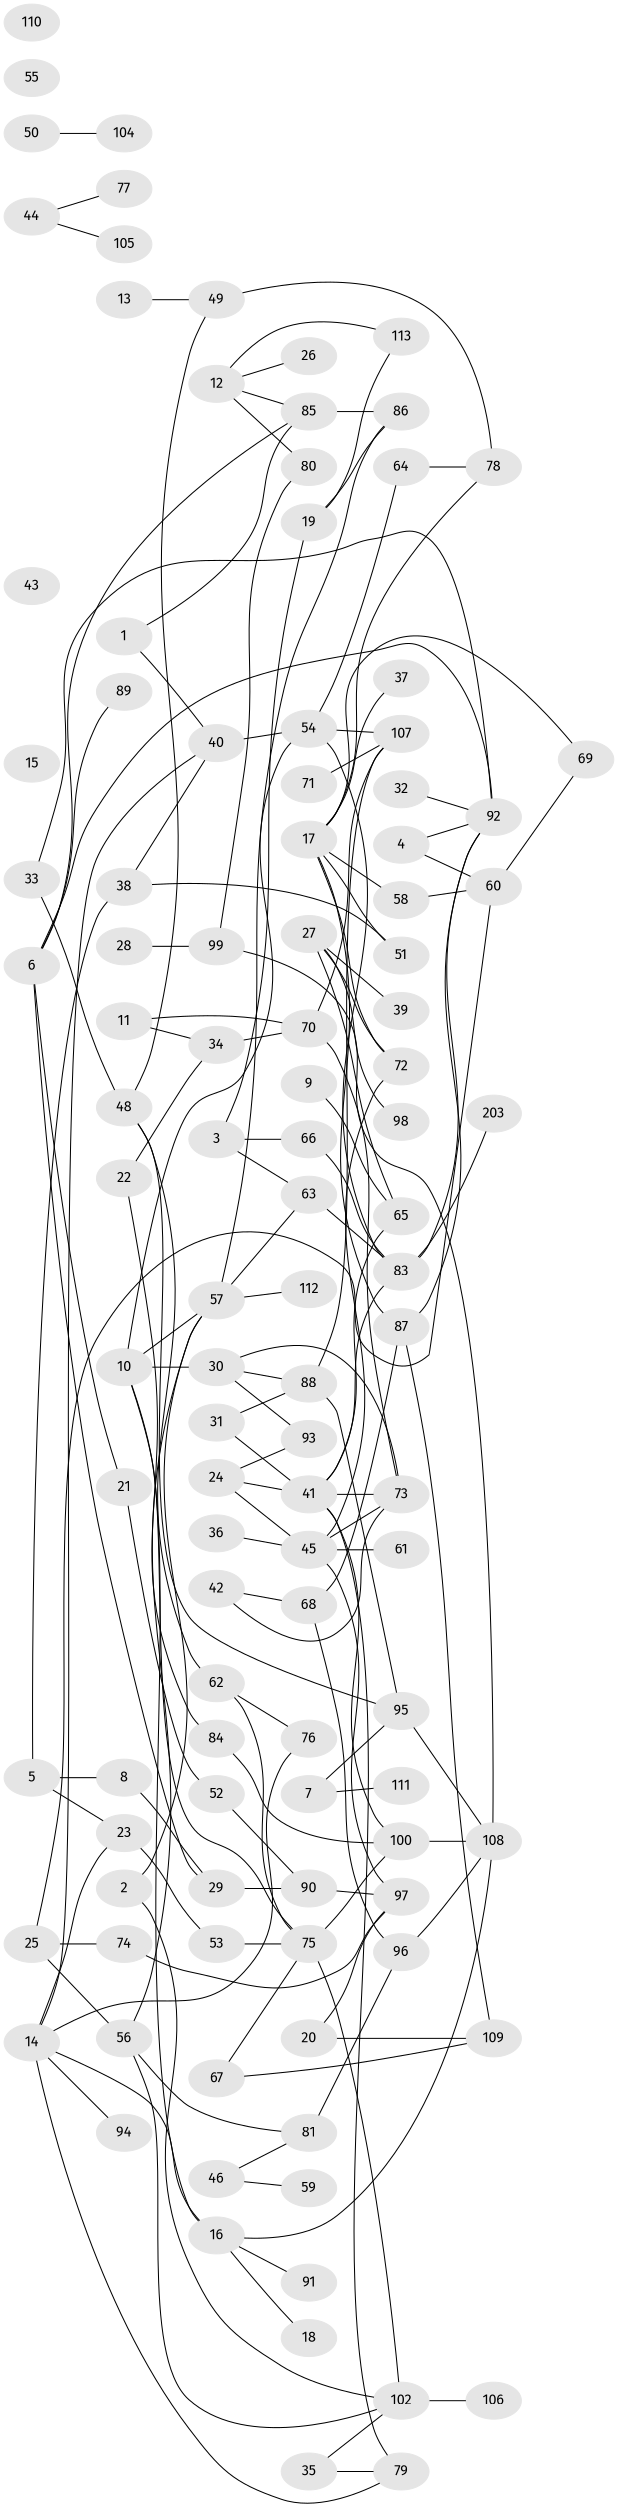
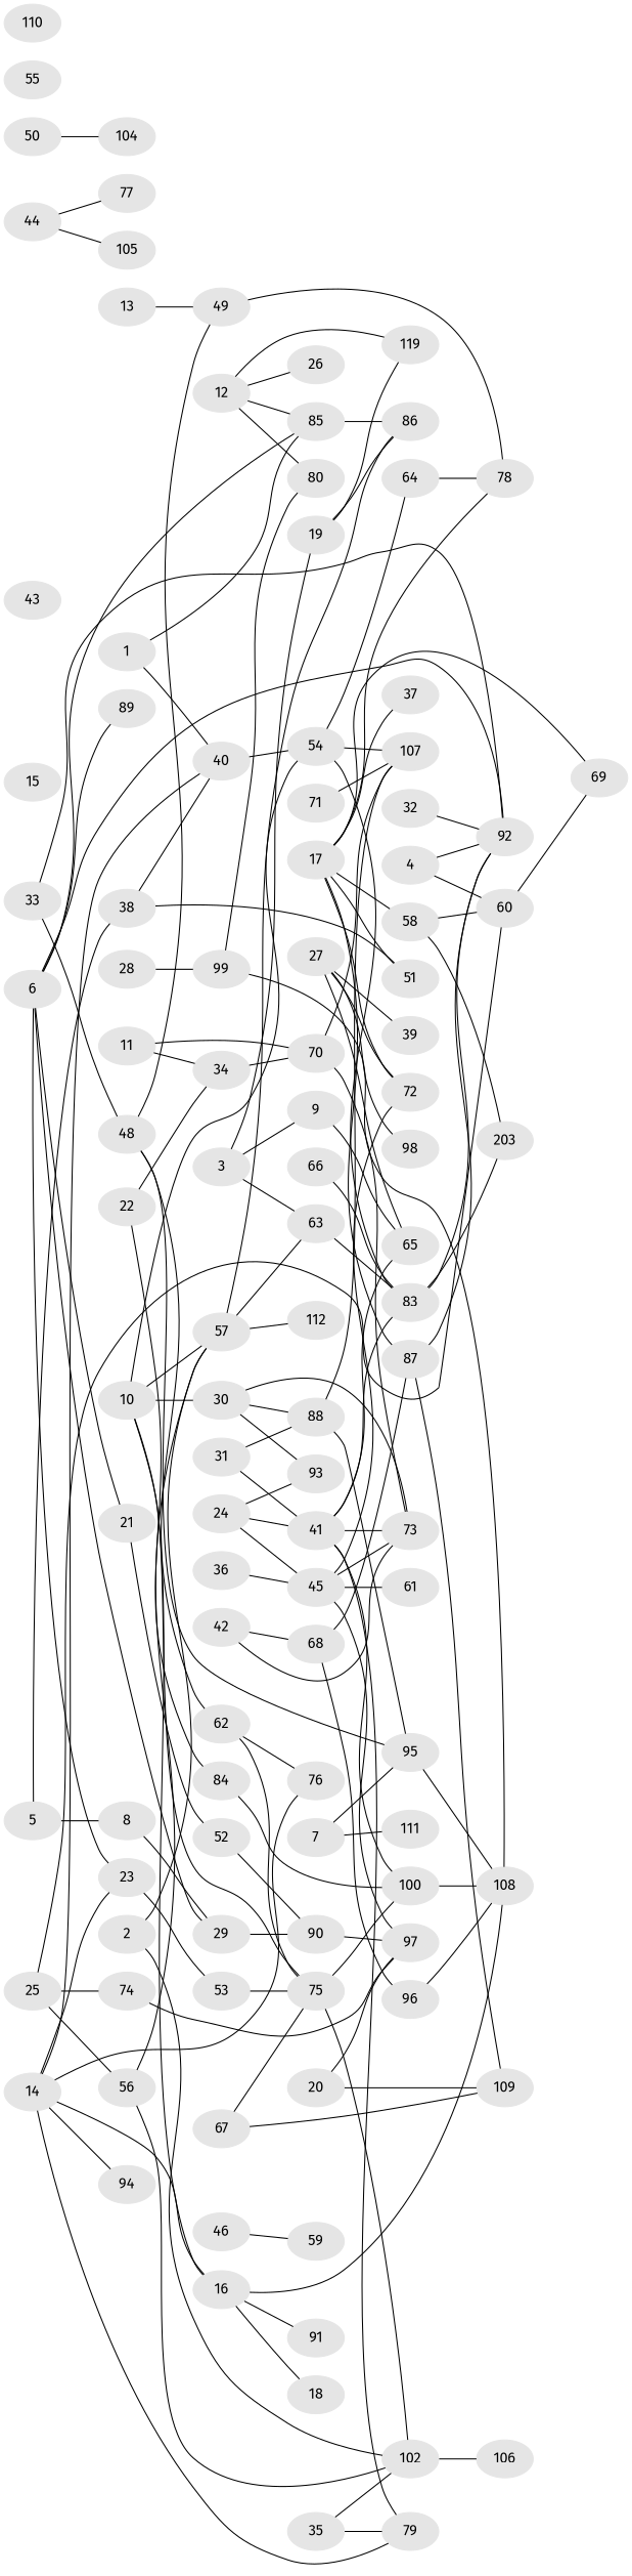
  graph {
    fontname="Fira Sans"
    rankdir=LR
    node [color=gray90 fontname="Fira Sans" style=filled]
    edge [fontname="Fira Sans"]
    1
    40
    85
    54
    86
    2
    57
    102
    63
    112
    106
    3
    19
    66
-   113
+   113 [label=119]
    83
    4
    60
    92
    69
    5
    8
    23
    38
    29
    53
    51
    6
    21
    89
    52
    90
    7
    95
    111
    108
    9
    65
    10
    16
    30
    75
    18
    91
    93
    73
    88
    64
    107
    100
    11
    34
    70
    12
    26
    80
    49
    78
    13
    14
    76
    79
    94
    15
    17
    37
    58
    72
    87
    n70 [label=203]
    109
    20
    97
    22
    84
    24
    41
    45
    61
    25
    56
    74
-   81
    27
    39
    98
    28
    99
    31
    32
    33
    48
    62
    35
    36
    42
    68
    96
    43
    44
    77
    105
    46
    59
    50
    104
    55
    67
    71
    110
    1 -- 40
    1 -- 85
    40 -- 54
    85 -- 86
    54 -- 83
    54 -- 64
    54 -- 107
    2 -- 57
    2 -- 102
    57 -- 86
    57 -- 63
    57 -- 112
    102 -- 106
    63 -- 83
    3 -- 63
    3 -- 19
-   3 -- 66
+   3 -- 9
    19 -- 86
    19 -- 113
    66 -- 83
    83 -- 92
    83 -- n70
    4 -- 60
    4 -- 92
    60 -- 69
    5 -- 8
-   5 -- 23
+   6 -- 23
    5 -- 38
    8 -- 29
    23 -- 53
    38 -- 40
    38 -- 51
    29 -- 90
    53 -- 75
    6 -- 85
    6 -- 92
    6 -- 29
    6 -- 21
    6 -- 89
    21 -- 52
    52 -- 90
    90 -- 97
    7 -- 95
    7 -- 111
    95 -- 108
    9 -- 65
    10 -- 54
    10 -- 57
    10 -- 16
    10 -- 30
    10 -- 75
    16 -- 108
    16 -- 18
    16 -- 91
    30 -- 93
    30 -- 73
    30 -- 88
    75 -- 102
    75 -- 100
    88 -- 95
    88 -- 107
    64 -- 78
    100 -- 108
    11 -- 34
    11 -- 70
    34 -- 70
    70 -- 73
    70 -- 107
    12 -- 85
    12 -- 113
    12 -- 26
    12 -- 80
    49 -- 78
    13 -- 49
    14 -- 40
    14 -- 23
    14 -- 16
    14 -- 76
    14 -- 79
    14 -- 94
    17 -- 69
    17 -- 51
    17 -- 78
    17 -- 37
    17 -- 58
    17 -- 72
    17 -- 87
    58 -- 60
+   58 -- n70
    87 -- 92
    87 -- 109
    20 -- 109
    20 -- 97
    22 -- 34
    22 -- 84
    84 -- 100
    24 -- 93
    24 -- 41
    24 -- 45
    41 -- 83
    41 -- 65
    41 -- 73
    41 -- 100
    41 -- 79
    45 -- 73
    45 -- 72
    45 -- 97
    45 -- 61
    25 -- 60
    25 -- 56
    25 -- 74
    56 -- 57
    56 -- 102
-   56 -- 81
    74 -- 97
-   81 -- 96
    27 -- 65
    27 -- 72
    27 -- 39
    27 -- 98
    28 -- 99
    99 -- 108
    99 -- 80
    31 -- 88
    31 -- 41
    32 -- 92
    33 -- 92
    33 -- 48
    48 -- 95
    48 -- 49
    48 -- 62
    62 -- 75
    62 -- 76
    35 -- 102
    35 -- 79
    36 -- 45
    42 -- 73
    42 -- 68
    68 -- 87
    68 -- 96
    96 -- 108
    44 -- 77
    44 -- 105
-   46 -- 81
    46 -- 59
    50 -- 104
    67 -- 75
    67 -- 109
    71 -- 107
  }
